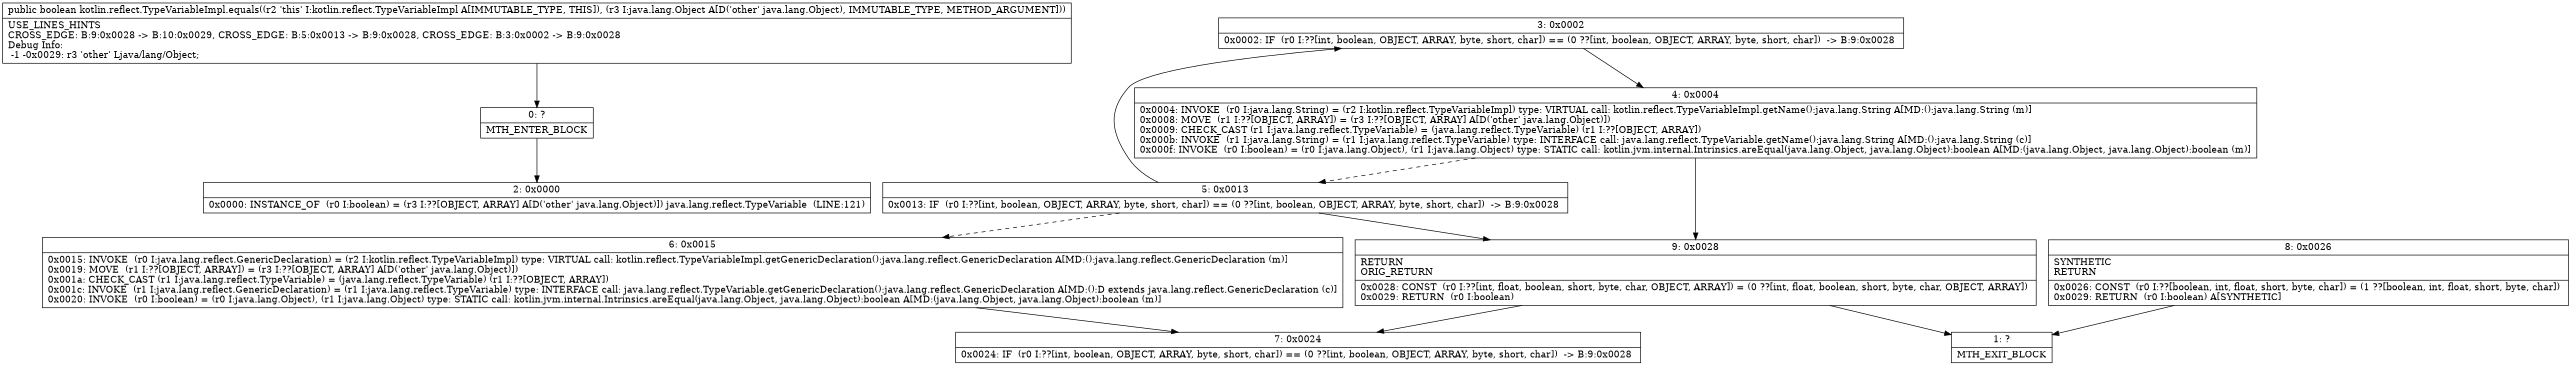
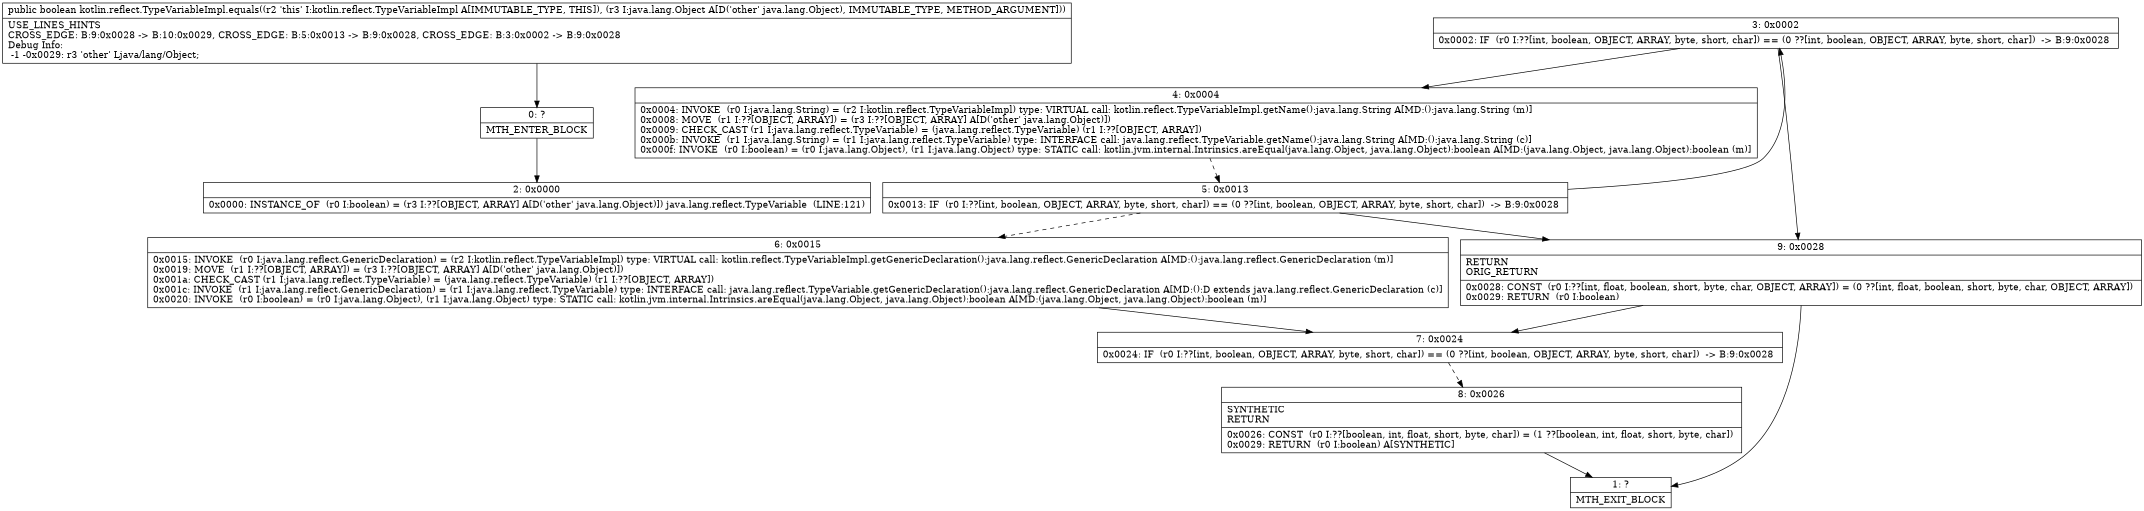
  digraph {
    node [shape=record]
    n1 [label="{0\:\ ?|MTH_ENTER_BLOCK\l}"]
    n2 [label="{2\:\ 0x0000|0x0000: INSTANCE_OF  (r0 I:boolean) = (r3 I:??[OBJECT, ARRAY] A[D('other' java.lang.Object)]) java.lang.reflect.TypeVariable  (LINE:121)\l}"]
    n3 [label="{3\:\ 0x0002|0x0002: IF  (r0 I:??[int, boolean, OBJECT, ARRAY, byte, short, char]) == (0 ??[int, boolean, OBJECT, ARRAY, byte, short, char])  \-\> B:9:0x0028 \l}"]
    n4 [label="{4\:\ 0x0004|0x0004: INVOKE  (r0 I:java.lang.String) = (r2 I:kotlin.reflect.TypeVariableImpl) type: VIRTUAL call: kotlin.reflect.TypeVariableImpl.getName():java.lang.String A[MD:():java.lang.String (m)]\l0x0008: MOVE  (r1 I:??[OBJECT, ARRAY]) = (r3 I:??[OBJECT, ARRAY] A[D('other' java.lang.Object)]) \l0x0009: CHECK_CAST (r1 I:java.lang.reflect.TypeVariable) = (java.lang.reflect.TypeVariable) (r1 I:??[OBJECT, ARRAY]) \l0x000b: INVOKE  (r1 I:java.lang.String) = (r1 I:java.lang.reflect.TypeVariable) type: INTERFACE call: java.lang.reflect.TypeVariable.getName():java.lang.String A[MD:():java.lang.String (c)]\l0x000f: INVOKE  (r0 I:boolean) = (r0 I:java.lang.Object), (r1 I:java.lang.Object) type: STATIC call: kotlin.jvm.internal.Intrinsics.areEqual(java.lang.Object, java.lang.Object):boolean A[MD:(java.lang.Object, java.lang.Object):boolean (m)]\l}"]
    n5 [label="{9\:\ 0x0028|RETURN\lORIG_RETURN\l|0x0028: CONST  (r0 I:??[int, float, boolean, short, byte, char, OBJECT, ARRAY]) = (0 ??[int, float, boolean, short, byte, char, OBJECT, ARRAY]) \l0x0029: RETURN  (r0 I:boolean) \l}"]
    n6 [label="{5\:\ 0x0013|0x0013: IF  (r0 I:??[int, boolean, OBJECT, ARRAY, byte, short, char]) == (0 ??[int, boolean, OBJECT, ARRAY, byte, short, char])  \-\> B:9:0x0028 \l}"]
    n7 [label="{7\:\ 0x0024|0x0024: IF  (r0 I:??[int, boolean, OBJECT, ARRAY, byte, short, char]) == (0 ??[int, boolean, OBJECT, ARRAY, byte, short, char])  \-\> B:9:0x0028 \l}"]
    n8 [label="{1\:\ ?|MTH_EXIT_BLOCK\l}"]
    n9 [label="{6\:\ 0x0015|0x0015: INVOKE  (r0 I:java.lang.reflect.GenericDeclaration) = (r2 I:kotlin.reflect.TypeVariableImpl) type: VIRTUAL call: kotlin.reflect.TypeVariableImpl.getGenericDeclaration():java.lang.reflect.GenericDeclaration A[MD:():java.lang.reflect.GenericDeclaration (m)]\l0x0019: MOVE  (r1 I:??[OBJECT, ARRAY]) = (r3 I:??[OBJECT, ARRAY] A[D('other' java.lang.Object)]) \l0x001a: CHECK_CAST (r1 I:java.lang.reflect.TypeVariable) = (java.lang.reflect.TypeVariable) (r1 I:??[OBJECT, ARRAY]) \l0x001c: INVOKE  (r1 I:java.lang.reflect.GenericDeclaration) = (r1 I:java.lang.reflect.TypeVariable) type: INTERFACE call: java.lang.reflect.TypeVariable.getGenericDeclaration():java.lang.reflect.GenericDeclaration A[MD:():D extends java.lang.reflect.GenericDeclaration (c)]\l0x0020: INVOKE  (r0 I:boolean) = (r0 I:java.lang.Object), (r1 I:java.lang.Object) type: STATIC call: kotlin.jvm.internal.Intrinsics.areEqual(java.lang.Object, java.lang.Object):boolean A[MD:(java.lang.Object, java.lang.Object):boolean (m)]\l}"]
    n10 [label="{8\:\ 0x0026|SYNTHETIC\lRETURN\l|0x0026: CONST  (r0 I:??[boolean, int, float, short, byte, char]) = (1 ??[boolean, int, float, short, byte, char]) \l0x0029: RETURN  (r0 I:boolean) A[SYNTHETIC]\l}"]
    n11 [label="{public boolean kotlin.reflect.TypeVariableImpl.equals((r2 'this' I:kotlin.reflect.TypeVariableImpl A[IMMUTABLE_TYPE, THIS]), (r3 I:java.lang.Object A[D('other' java.lang.Object), IMMUTABLE_TYPE, METHOD_ARGUMENT]))  | USE_LINES_HINTS\lCROSS_EDGE: B:9:0x0028 \-\> B:10:0x0029, CROSS_EDGE: B:5:0x0013 \-\> B:9:0x0028, CROSS_EDGE: B:3:0x0002 \-\> B:9:0x0028\lDebug Info:\l  \-1 \-0x0029: r3 'other' Ljava\/lang\/Object;\l}"]
    n1 -> n2
    n3 -> n4 [style=solid]
-   n4 -> n5
+   n3 -> n5
    n4 -> n6 [style=dashed]
    n5 -> n7
    n5 -> n8
    n6 -> n3
    n6 -> n5
    n6 -> n9 [style=dashed]
+   n7 -> n10 [style=dashed]
    n9 -> n7
    n10 -> n8
    n11 -> n1
  }
